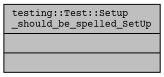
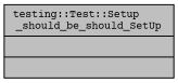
  digraph {
    fontname="Courier Prime"
-   n1 [color=black fillcolor=grey75 fontcolor=black fontname="Courier Prime" fontsize=10 height=0.2 label="{testing::Test::Setup\l_should_be_spelled_SetUp\n||}" shape=record style=filled width=0.4]
+   n1 [color=black fillcolor=grey75 fontcolor=black fontname="Courier Prime" fontsize=10 height=0.2 label="{testing::Test::Setup\l_should_be_should_SetUp\n||}" shape=record style=filled width=0.4]
  }
